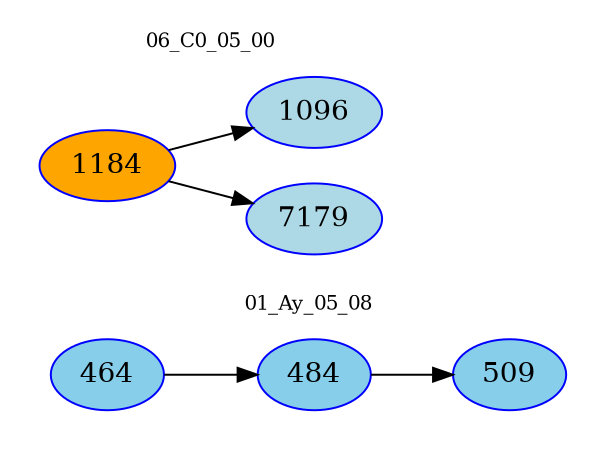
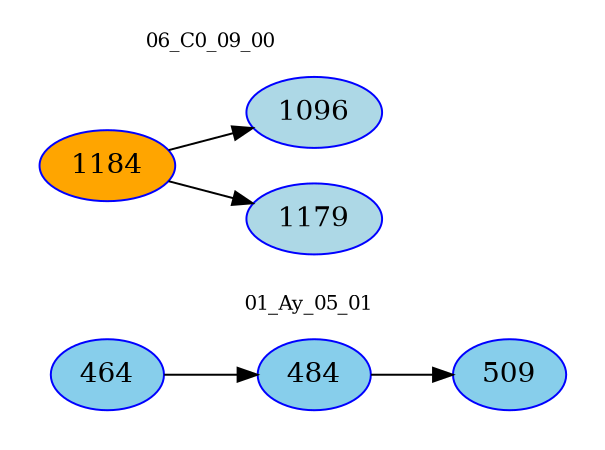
  digraph {
    rankdir=LR
    node [color=blue fillcolor=skyblue style=filled]
    edge [color=black]
    n1 [label=484]
    n2 [label=464]
    n3 [label=509]
    n4 [fillcolor=orange label=1184]
-   n5 [fillcolor=lightblue label=7179]
+   n5 [fillcolor=lightblue label=1179]
    n6 [fillcolor=lightblue label=1096]
    subgraph cluster_1 {
      color=white
      fontsize=10
-     label="01_Ay_05_08"
+     label="01_Ay_05_01"
      n1
      n2
      n3
    }
    subgraph cluster_2 {
      color=white
      fontsize=10
-     label="06_C0_05_00"
+     label="06_C0_09_00"
      n4
      n5
      n6
    }
    n1 -> n3
    n2 -> n1
    n4 -> n5
    n4 -> n6
  }
